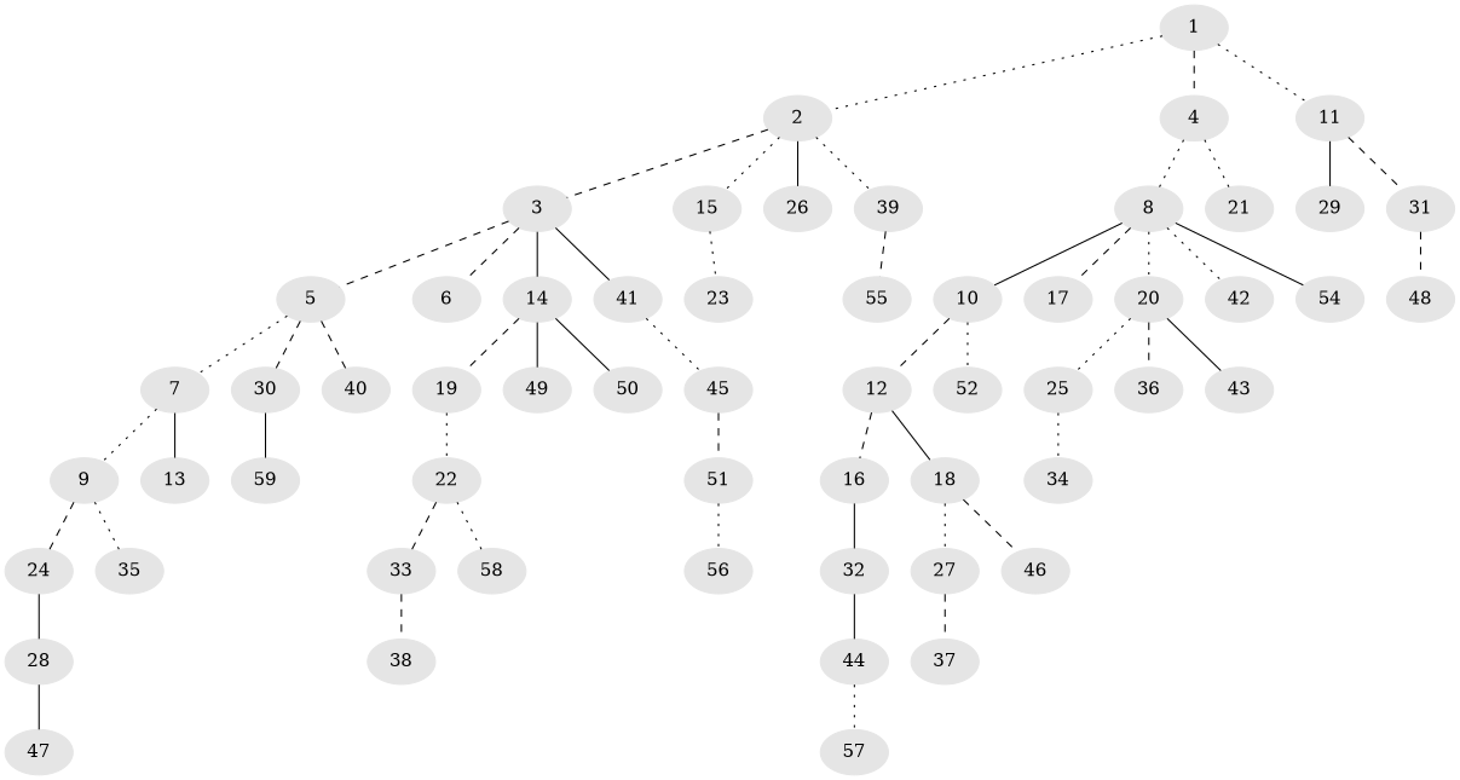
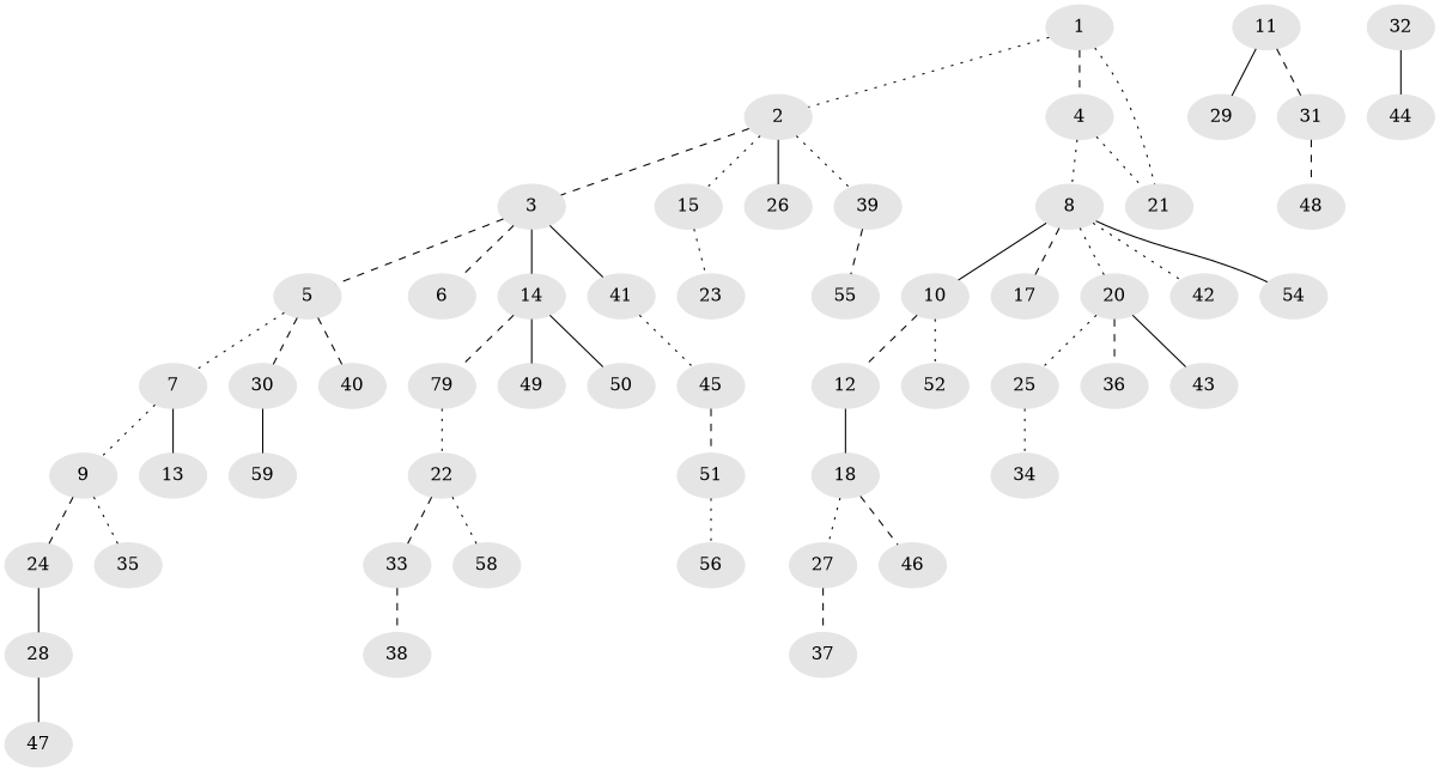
  graph {
    node [color=gray90 style=filled]
    edge [style=dotted]
    1
    2
    4
    11
    3
    15
    26
    39
    8
    21
    29
    31
    5
    6
    14
    41
    23
    55
    7
    30
    40
-   19
+   19 [label=79]
    49
    50
    45
    10
    17
    20
    42
    54
    9
    13
    59
    24
    35
    12
    52
    25
    36
    43
    28
-   16
    18
    48
    32
    27
    46
    22
    44
    37
    33
    58
    34
    38
    47
-   57
    51
    56
    1 -- 2
    1 -- 4 [style=dashed]
-   1 -- 11
+   1 -- 21
    2 -- 3 [style=dashed]
    2 -- 15
    2 -- 26 [style=solid]
    2 -- 39
    4 -- 8
    4 -- 21
    11 -- 29 [style=solid]
    11 -- 31 [style=dashed]
    3 -- 5 [style=dashed]
    3 -- 6 [style=dashed]
    3 -- 14 [style=solid]
    3 -- 41 [style=solid]
    15 -- 23
    39 -- 55 [style=dashed]
    8 -- 10 [style=solid]
    8 -- 17 [style=dashed]
    8 -- 20
    8 -- 42
    8 -- 54 [style=solid]
    31 -- 48 [style=dashed]
    5 -- 7
    5 -- 30 [style=dashed]
    5 -- 40 [style=dashed]
    14 -- 19 [style=dashed]
    14 -- 49 [style=solid]
    14 -- 50 [style=solid]
    41 -- 45
    7 -- 9
    7 -- 13 [style=solid]
    30 -- 59 [style=solid]
    19 -- 22
    45 -- 51 [style=dashed]
    10 -- 12 [style=dashed]
    10 -- 52
    20 -- 25
    20 -- 36 [style=dashed]
    20 -- 43 [style=solid]
    9 -- 24 [style=dashed]
    9 -- 35
    24 -- 28 [style=solid]
-   12 -- 16 [style=dashed]
    12 -- 18 [style=solid]
    25 -- 34
    28 -- 47 [style=solid]
-   16 -- 32 [style=solid]
    18 -- 27
    18 -- 46 [style=dashed]
    32 -- 44 [style=solid]
    27 -- 37 [style=dashed]
    22 -- 33 [style=dashed]
    22 -- 58
-   44 -- 57
    33 -- 38 [style=dashed]
    51 -- 56
  }
